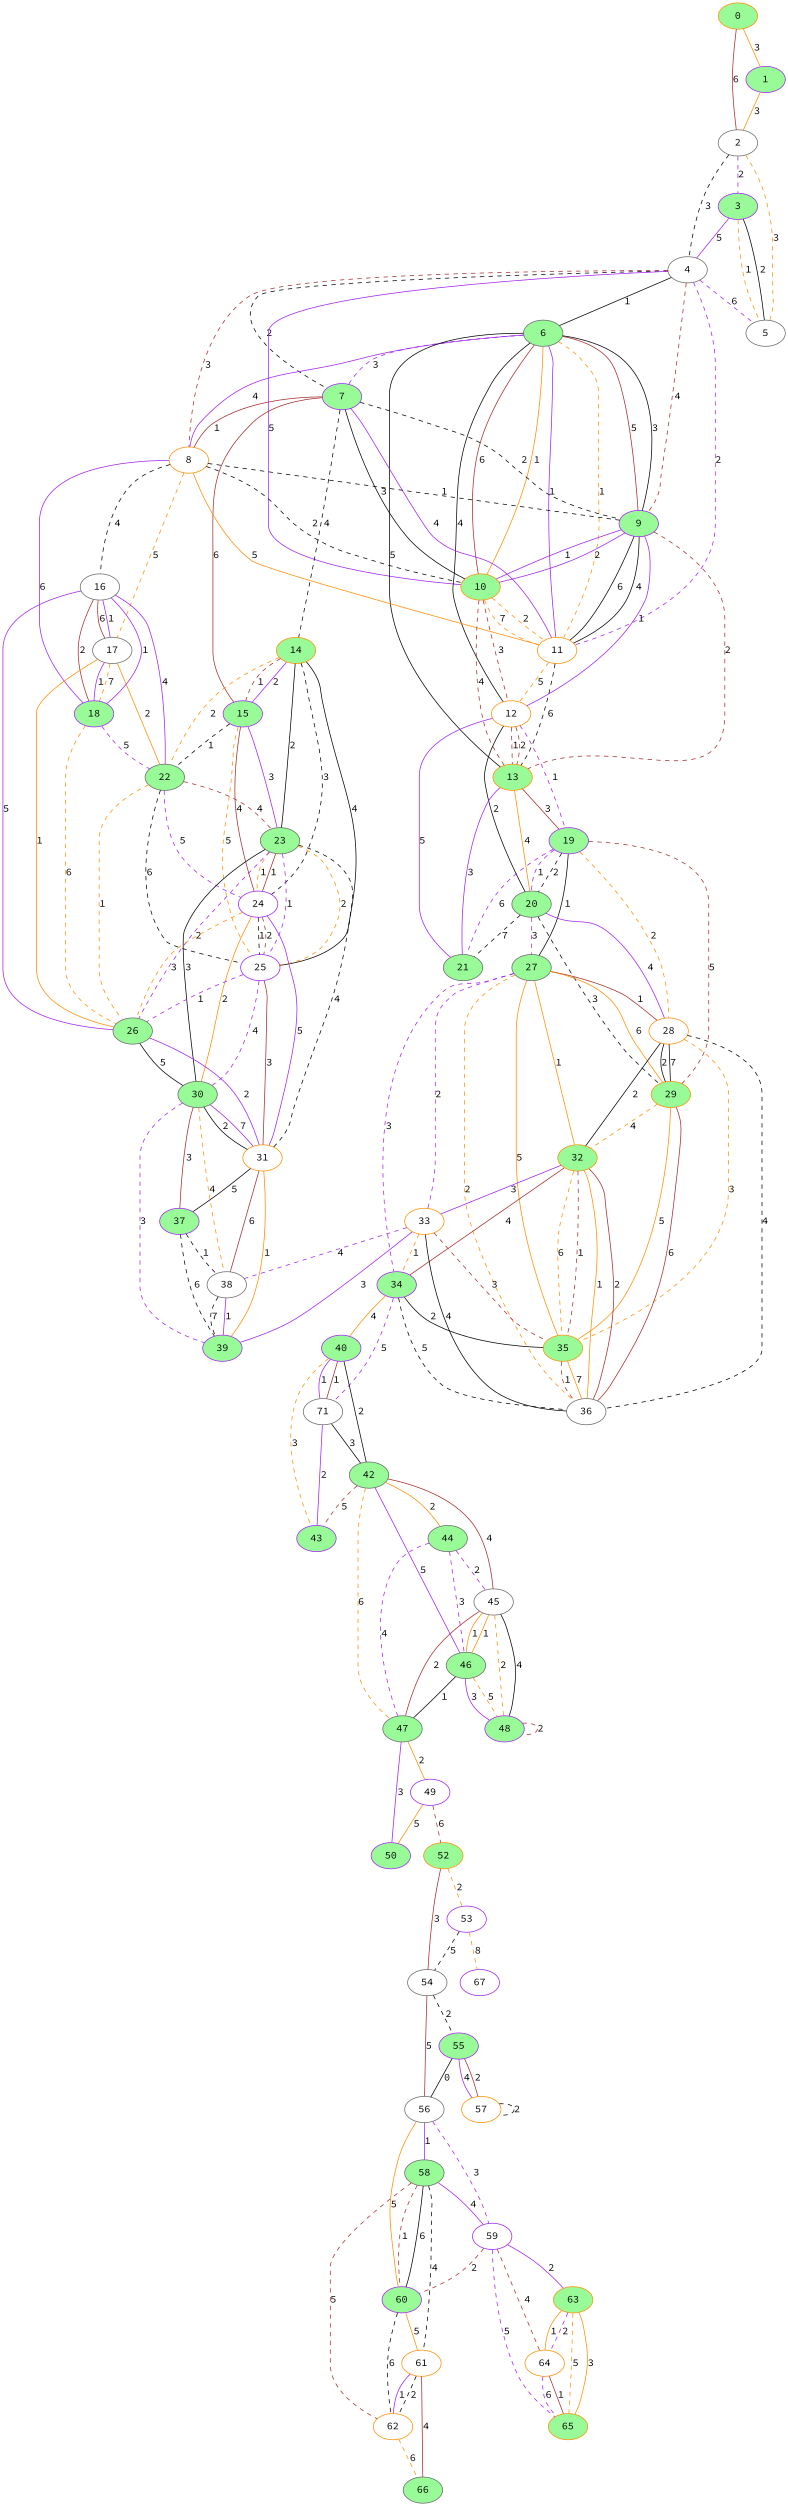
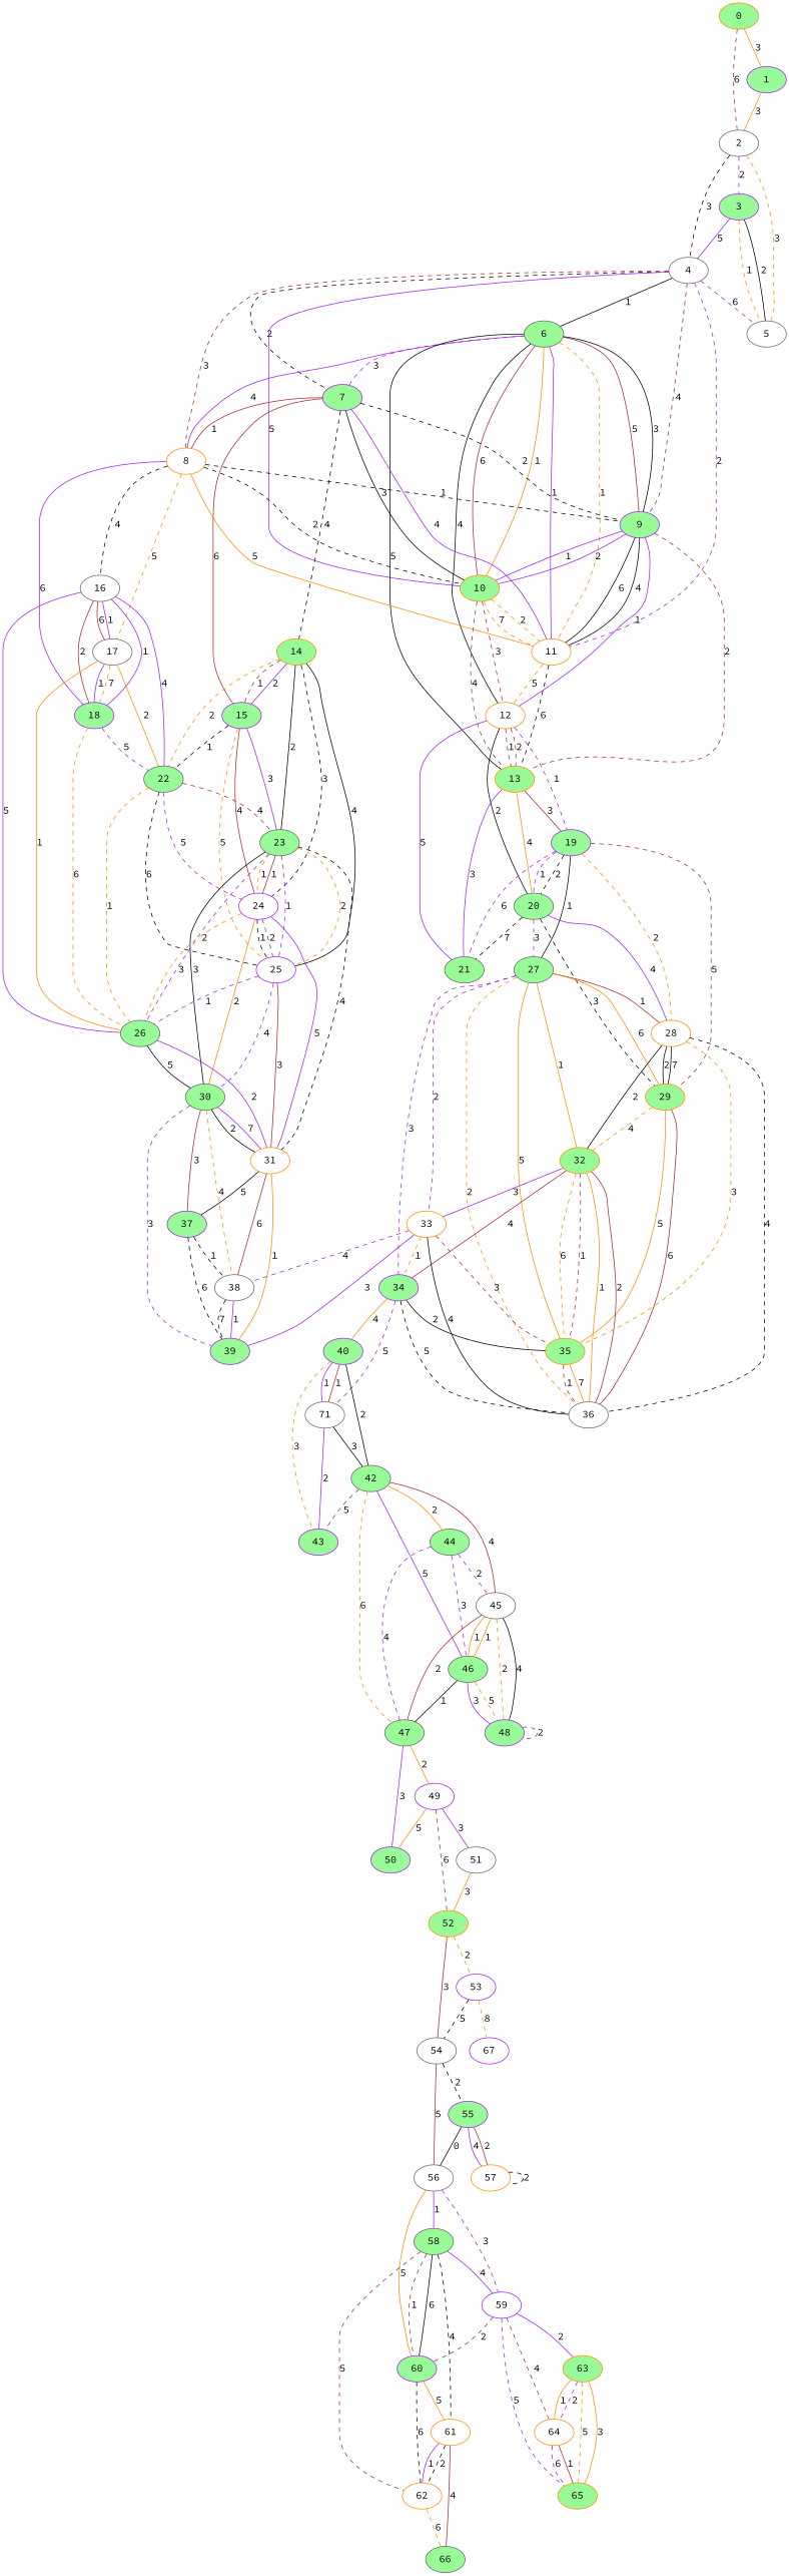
  graph {
    fontname="Source Code Pro"
    node [color=gray40 fillcolor=palegreen fontname="Source Code Pro" style=filled weight=1]
    edge [color=purple fontname="Source Code Pro" style=solid]
    0 [color=darkorange]
    1 [color=purple]
    2 [fillcolor=white]
    3 [color=purple]
    4 [fillcolor=white]
    5 [fillcolor=white]
    6
    7 [color=purple]
    8 [color=darkorange fillcolor=white]
    9 [color=purple]
    10 [color=darkorange]
    11 [color=darkorange fillcolor=white]
    12 [color=darkorange fillcolor=white]
    13 [color=darkorange]
    14 [color=darkorange]
    15 [color=purple]
    16 [fillcolor=white]
    17 [fillcolor=white]
    18 [color=purple]
    19 [color=purple]
    20
    21
    22
    23
    24 [color=purple fillcolor=white]
    25 [color=purple fillcolor=white]
    26
    27
    28 [color=darkorange fillcolor=white]
    29 [color=darkorange]
    30
    31 [color=darkorange fillcolor=white]
    32 [color=darkorange]
    33 [color=darkorange fillcolor=white]
    34 [color=purple]
    35 [color=darkorange]
    36 [fillcolor=white]
    37 [color=purple]
    38 [fillcolor=white]
    39 [color=purple]
    40 [color=purple]
    n42 [fillcolor=white label=71]
    42
    43 [color=purple]
    44
    45 [fillcolor=white]
    46
    47
    48 [color=purple weight=2]
    49 [color=purple fillcolor=white]
    50 [color=purple]
+   51 [fillcolor=white]
    52 [color=darkorange]
    53 [color=purple fillcolor=white]
    54 [fillcolor=white]
    67 [color=purple fillcolor=white weight=4]
    55 [color=purple]
    56 [fillcolor=white]
    57 [color=darkorange fillcolor=white weight=2]
    58
    59 [color=purple fillcolor=white]
    60 [color=purple]
    61 [color=darkorange fillcolor=white]
    62 [color=darkorange fillcolor=white]
    63 [color=darkorange]
    64 [color=darkorange fillcolor=white]
    65 [color=darkorange]
    66
    0 -- 1 [color=darkorange label=3]
-   0 -- 2 [color=brown label=6]
+   0 -- 2 [color=brown label=6 style=dashed]
    1 -- 2 [color=darkorange label=3]
    2 -- 3 [label=2 style=dashed]
    2 -- 4 [color=black label=3 style=dashed]
    2 -- 5 [color=darkorange label=3 style=dashed]
    3 -- 4 [label=5]
    3 -- 5 [color=black label=2]
    3 -- 5 [color=darkorange label=1 style=dashed]
    4 -- 5 [label=6 style=dashed]
    4 -- 6 [color=black label=1]
    4 -- 7 [color=black label=2 style=dashed]
    4 -- 8 [color=brown label=3 style=dashed]
    4 -- 9 [color=brown label=4 style=dashed]
    4 -- 10 [label=5]
    4 -- 11 [label=2 style=dashed]
    6 -- 7 [label=3 style=dashed]
    6 -- 8 [label=4]
    6 -- 9 [color=brown label=5]
    6 -- 9 [color=black label=3]
    6 -- 10 [color=brown label=6]
    6 -- 10 [color=darkorange label=1]
    6 -- 11 [color=darkorange label=1 style=dashed]
    6 -- 11 [label=1]
    6 -- 12 [color=black label=4]
    6 -- 13 [color=black label=5]
    7 -- 8 [color=brown label=1]
    7 -- 9 [color=black label=2 style=dashed]
    7 -- 10 [color=black label=3]
    7 -- 11 [label=4]
    7 -- 14 [color=black label=4 style=dashed]
    7 -- 15 [color=brown label=6]
    8 -- 9 [color=black label=1 style=dashed]
    8 -- 10 [color=black label=2 style=dashed]
    8 -- 11 [color=darkorange label=5]
    8 -- 16 [color=black label=4 style=dashed]
    8 -- 17 [color=darkorange label=5 style=dashed]
    8 -- 18 [label=6]
    9 -- 10 [label=1]
    9 -- 10 [label=2]
    9 -- 11 [color=black label=6]
    9 -- 11 [color=black label=4]
    9 -- 12 [label=1]
    9 -- 13 [color=brown label=2 style=dashed]
    10 -- 11 [color=darkorange label=7 style=dashed]
    10 -- 11 [color=darkorange label=2 style=dashed]
    10 -- 12 [color=brown label=3 style=dashed]
    10 -- 13 [color=brown label=4 style=dashed]
    11 -- 12 [color=darkorange label=5 style=dashed]
    11 -- 13 [color=black label=6 style=dashed]
    12 -- 13 [color=brown label=1 style=dashed]
    12 -- 13 [color=brown label=2 style=dashed]
    12 -- 19 [label=1 style=dashed]
    12 -- 20 [color=black label=2]
    12 -- 21 [label=5]
    13 -- 19 [color=brown label=3]
    13 -- 20 [color=darkorange label=4]
    13 -- 21 [label=3]
    14 -- 15 [label=2]
    14 -- 15 [color=brown label=1 style=dashed]
    14 -- 22 [color=darkorange label=2 style=dashed]
    14 -- 23 [color=black label=2]
    14 -- 24 [color=black label=3 style=dashed]
    14 -- 25 [color=black label=4]
    15 -- 22 [color=black label=1 style=dashed]
    15 -- 23 [label=3]
    15 -- 24 [color=brown label=4]
    15 -- 25 [color=darkorange label=5 style=dashed]
    16 -- 17 [label=1]
    16 -- 17 [color=brown label=6]
    16 -- 18 [color=brown label=2]
    16 -- 18 [label=1]
    16 -- 22 [label=4]
    16 -- 26 [label=5]
    17 -- 18 [label=1]
    17 -- 18 [color=darkorange label=7 style=dashed]
    17 -- 22 [color=darkorange label=2]
    17 -- 26 [color=darkorange label=1]
    18 -- 22 [label=5 style=dashed]
    18 -- 26 [color=darkorange label=6 style=dashed]
    19 -- 20 [label=1 style=dashed]
    19 -- 20 [color=black label=2 style=dashed]
    19 -- 21 [label=6 style=dashed]
    19 -- 27 [color=black label=1]
    19 -- 28 [color=darkorange label=2 style=dashed]
    19 -- 29 [color=brown label=5 style=dashed]
    20 -- 21 [color=black label=7 style=dashed]
    20 -- 27 [label=3 style=dashed]
    20 -- 28 [label=4]
    20 -- 29 [color=black label=3 style=dashed]
    22 -- 23 [color=brown label=4 style=dashed]
    22 -- 24 [label=5 style=dashed]
    22 -- 25 [color=black label=6 style=dashed]
    22 -- 26 [color=darkorange label=1 style=dashed]
    23 -- 24 [color=brown label=1]
    23 -- 24 [color=darkorange label=1 style=dashed]
    23 -- 25 [color=darkorange label=2 style=dashed]
    23 -- 25 [label=1 style=dashed]
    23 -- 26 [label=2 style=dashed]
    23 -- 30 [color=black label=3]
    23 -- 31 [color=black label=4 style=dashed]
    24 -- 25 [color=black label=1 style=dashed]
    24 -- 25 [color=brown label=2 style=dashed]
    24 -- 26 [color=darkorange label=3 style=dashed]
    24 -- 30 [color=darkorange label=2]
    24 -- 31 [label=5]
    25 -- 26 [label=1 style=dashed]
    25 -- 30 [label=4 style=dashed]
    25 -- 31 [color=brown label=3]
    26 -- 30 [color=black label=5]
    26 -- 31 [label=2]
    27 -- 28 [color=brown label=1]
    27 -- 29 [color=darkorange label=6]
    27 -- 32 [color=darkorange label=1]
    27 -- 33 [label=2 style=dashed]
    27 -- 34 [label=3 style=dashed]
    27 -- 35 [color=darkorange label=5]
    27 -- 36 [color=darkorange label=2 style=dashed]
    28 -- 29 [color=black label=7]
    28 -- 29 [color=black label=2]
    28 -- 32 [color=black label=2]
    28 -- 35 [color=darkorange label=3 style=dashed]
    28 -- 36 [color=black label=4 style=dashed]
    29 -- 32 [color=darkorange label=4 style=dashed]
    29 -- 35 [color=darkorange label=5]
    29 -- 36 [color=brown label=6]
    30 -- 31 [color=black label=2]
    30 -- 31 [label=7]
    30 -- 37 [color=brown label=3]
    30 -- 38 [color=darkorange label=4 style=dashed]
    30 -- 39 [label=3 style=dashed]
    31 -- 37 [color=black label=5]
    31 -- 38 [color=brown label=6]
    31 -- 39 [color=darkorange label=1]
    32 -- 33 [label=3]
    32 -- 34 [color=brown label=4]
    32 -- 35 [color=darkorange label=6 style=dashed]
    32 -- 35 [color=brown label=1 style=dashed]
    32 -- 36 [color=darkorange label=1]
    32 -- 36 [color=brown label=2]
    33 -- 34 [color=darkorange label=1 style=dashed]
    33 -- 35 [color=brown label=3 style=dashed]
    33 -- 36 [color=black label=4]
    33 -- 38 [label=4 style=dashed]
    33 -- 39 [label=3]
    34 -- 35 [color=black label=2]
    34 -- 36 [color=black label=5 style=dashed]
    34 -- 40 [color=darkorange label=4]
    34 -- n42 [label=5 style=dashed]
    35 -- 36 [color=darkorange label=7]
    35 -- 36 [color=brown label=1 style=dashed]
    37 -- 38 [color=black label=1 style=dashed]
    37 -- 39 [color=black label=6 style=dashed]
    38 -- 39 [color=black label=7 style=dashed]
    38 -- 39 [label=1]
    40 -- n42 [label=1]
    40 -- n42 [color=brown label=1]
    40 -- 42 [color=black label=2]
    40 -- 43 [color=darkorange label=3 style=dashed]
    n42 -- 42 [color=black label=3]
    n42 -- 43 [label=2]
    42 -- 43 [color=brown label=5 style=dashed]
    42 -- 44 [color=darkorange label=2]
    42 -- 45 [color=brown label=4]
    42 -- 46 [label=5]
    42 -- 47 [color=darkorange label=6 style=dashed]
    44 -- 45 [label=2 style=dashed]
    44 -- 46 [label=3 style=dashed]
    44 -- 47 [label=4 style=dashed]
    45 -- 46 [color=darkorange label=1]
    45 -- 46 [color=darkorange label=1]
    45 -- 47 [color=brown label=2]
    45 -- 48 [color=darkorange label=2 style=dashed]
    45 -- 48 [color=black label=4]
    46 -- 47 [color=black label=1]
    46 -- 48 [label=3]
    46 -- 48 [color=darkorange label=5 style=dashed]
    47 -- 49 [color=darkorange label=2]
    47 -- 50 [label=3]
    48 -- 48 [color=brown label=2 style=dashed]
    49 -- 50 [color=darkorange label=5]
+   49 -- 51 [label=3]
    49 -- 52 [color=brown label=6 style=dashed]
+   51 -- 52 [color=darkorange label=3]
    52 -- 53 [color=darkorange label=2 style=dashed]
    52 -- 54 [color=brown label=3]
    53 -- 54 [color=black label=5 style=dashed]
    53 -- 67 [color=darkorange label=8 style=dashed]
    54 -- 55 [color=black label=2 style=dashed]
    54 -- 56 [color=brown label=5]
    55 -- 56 [color=black label=0]
    55 -- 57 [label=4]
    55 -- 57 [color=brown label=2]
    56 -- 58 [label=1]
    56 -- 59 [label=3 style=dashed]
    56 -- 60 [color=darkorange label=5]
    57 -- 57 [color=black label=2 style=dashed]
    58 -- 59 [label=4]
    58 -- 60 [color=brown label=1 style=dashed]
    58 -- 60 [color=black label=6]
    58 -- 61 [color=black label=4 style=dashed]
    58 -- 62 [color=brown label=5 style=dashed]
    59 -- 60 [color=brown label=2 style=dashed]
    59 -- 63 [label=2]
    59 -- 64 [color=brown label=4 style=dashed]
    59 -- 65 [label=5 style=dashed]
    60 -- 61 [color=darkorange label=5]
    60 -- 62 [color=black label=6 style=dashed]
    61 -- 62 [label=1]
    61 -- 62 [color=black label=2 style=dashed]
    61 -- 66 [color=brown label=4]
    62 -- 66 [color=darkorange label=6 style=dashed]
    63 -- 64 [color=darkorange label=1]
    63 -- 64 [label=2 style=dashed]
    63 -- 65 [color=darkorange label=5 style=dashed]
    63 -- 65 [color=darkorange label=3]
    64 -- 65 [label=6 style=dashed]
    64 -- 65 [color=brown label=1]
  }
